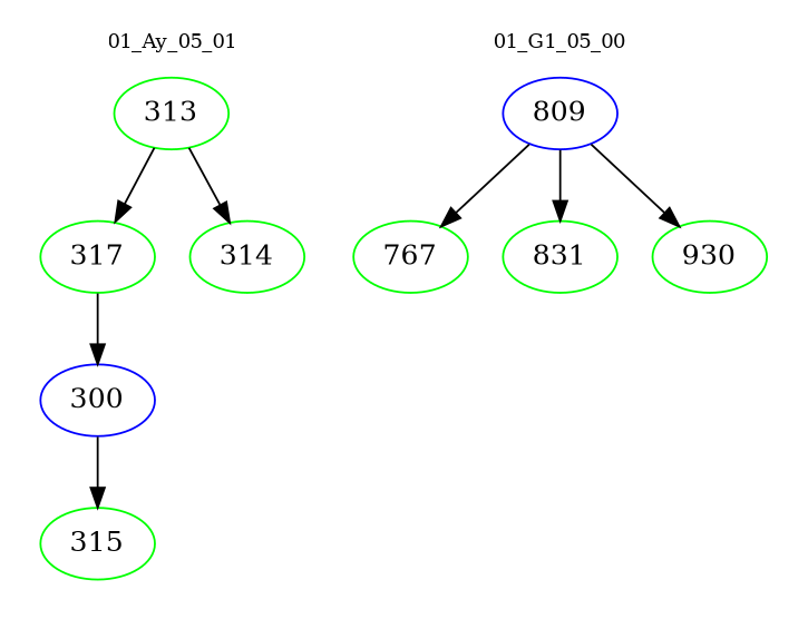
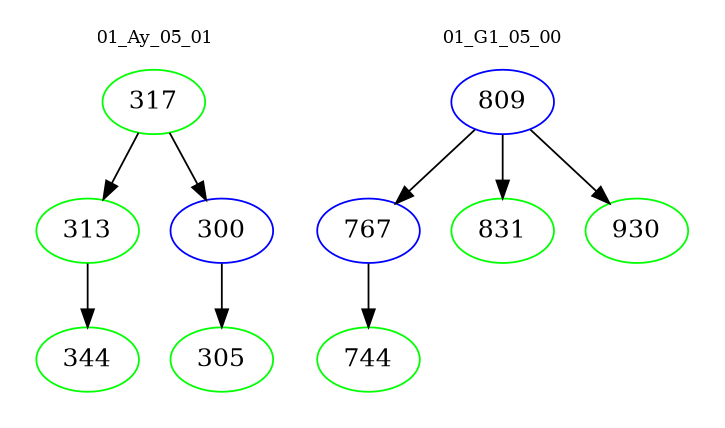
  digraph {
    node [color=green]
    edge [color=black]
    n1 [label=313]
    n2 [color=blue label=300]
    n3 [label=317]
-   n4 [label=314]
-   n5 [label=315]
+   n4 [label=344]
+   n5 [label=305]
    n6 [color=blue label=809]
-   n7 [label=767]
+   n7 [color=blue label=767]
    n8 [label=831]
    n9 [label=930]
+   n10 [label=744]
    subgraph cluster_1 {
      color=white
      fontsize=10
      label="01_Ay_05_01"
      n1
      n2
      n3
      n4
      n5
    }
    subgraph cluster_2 {
      color=white
      fontsize=10
      label="01_G1_05_00"
      n6
      n7
      n8
      n9
+     n10
    }
-   n1 -> n3
+   n3 -> n1
    n1 -> n4
    n2 -> n5
    n3 -> n2
    n6 -> n7
    n6 -> n8
    n6 -> n9
+   n7 -> n10
  }
